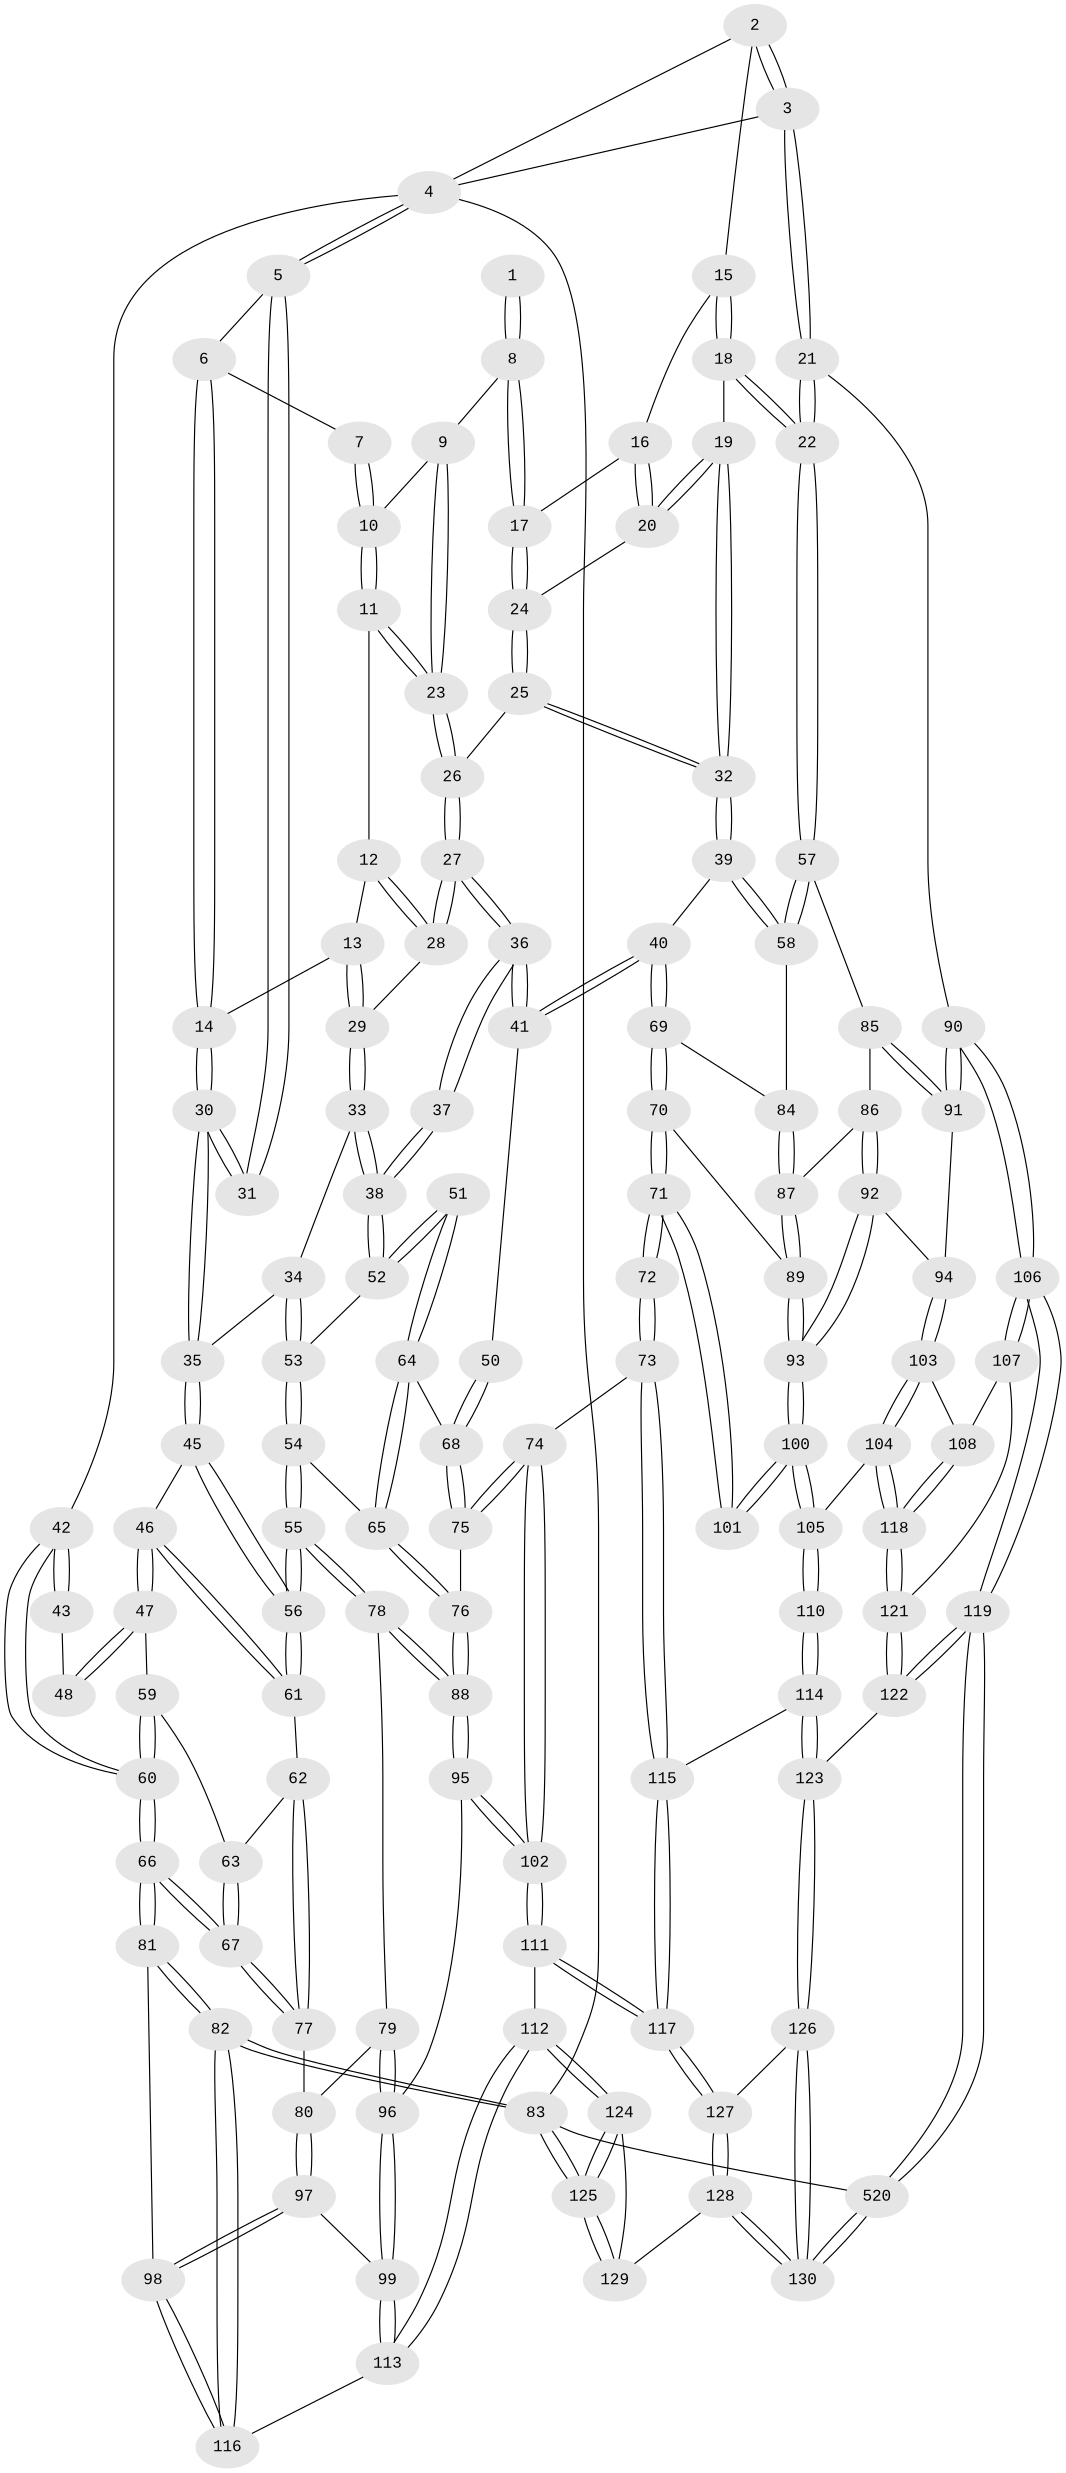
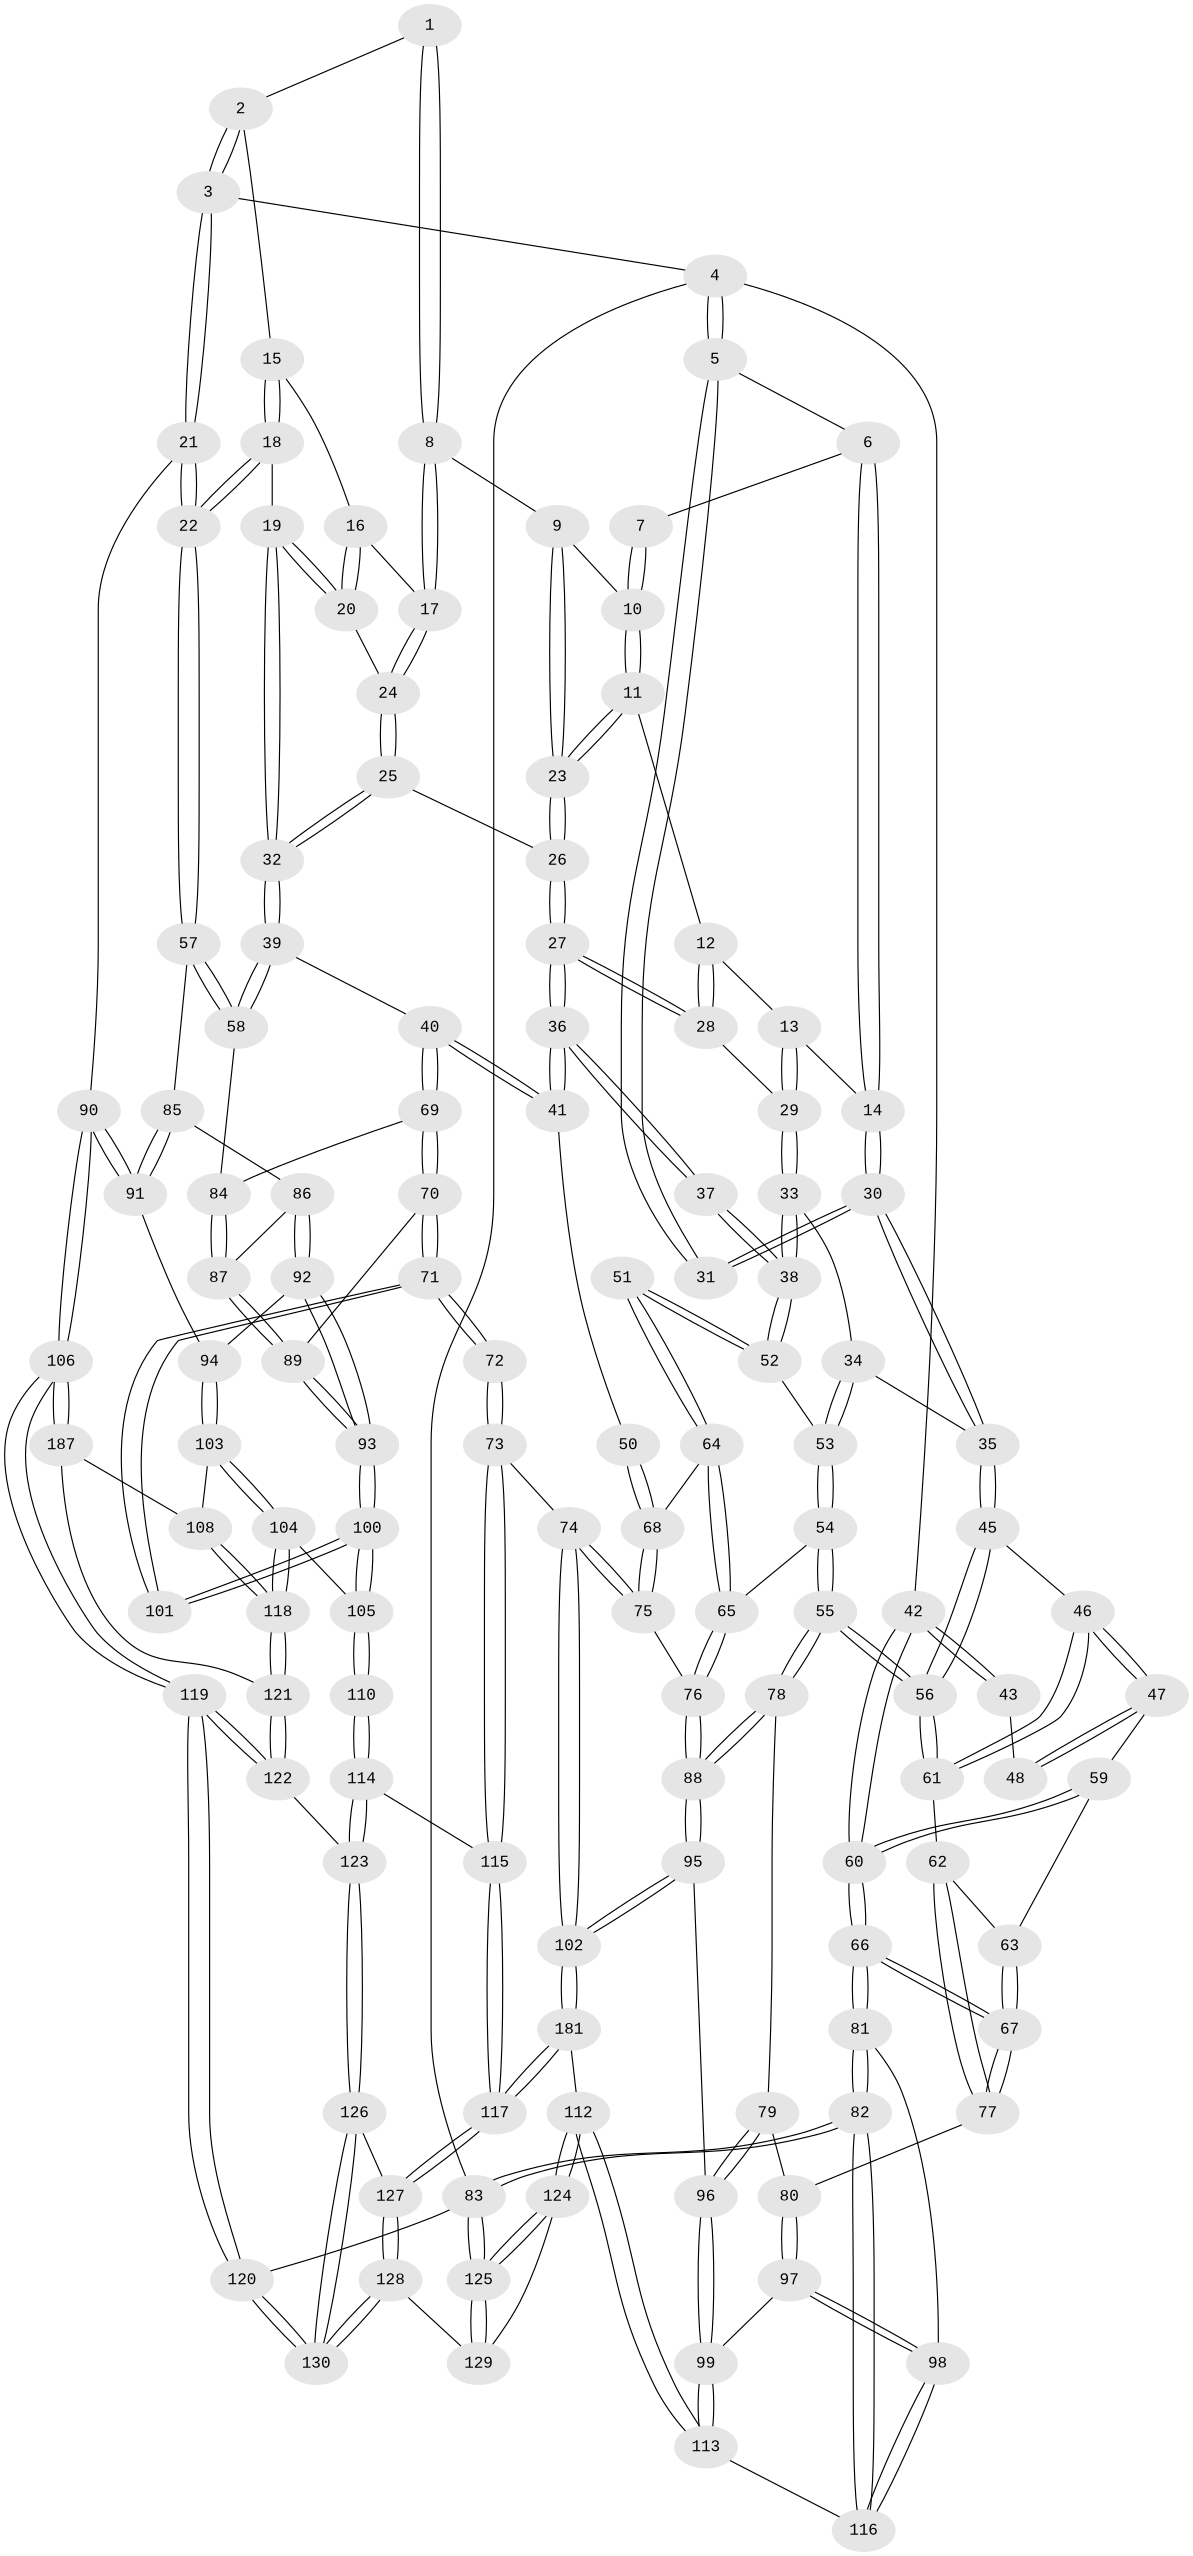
  graph {
    fontname="Liberation Mono"
    node [color=gray90 fontname="Liberation Mono" style=filled]
    edge [fontname="Liberation Mono"]
    1
    2
    8
    3
    15
    9
    17
    4
    21
    16
    18
    5
    42
    83
    22
    90
-   120 [label=520]
+   120
    130
    6
    31
    43
    60
    125
    7
    14
    10
    30
    11
    23
    24
    26
    12
    13
    28
    29
    33
    35
    20
    19
    25
    32
    57
    39
    91
    106
    58
    85
    27
    36
    37
    41
    34
    38
    45
    40
    53
    52
    54
    46
    56
    50
    69
    84
    70
    68
    48
    66
    47
    61
    59
    62
    63
    51
    64
    75
    65
    55
    78
    76
    88
    79
    86
    87
    67
    81
    77
    80
    82
    98
    71
    89
    72
    101
    93
    73
    74
    115
    102
    117
-   111
+   111 [label=181]
    95
    97
    96
    99
    116
    129
    92
    94
    100
-   107
+   107 [label=187]
    119
    103
    105
    104
    108
    113
    110
    112
    118
    121
    114
    122
    123
    124
    127
    126
    128
-   4 -- 2
+   1 -- 2
    1 -- 8
    1 -- 8
    2 -- 3
    2 -- 3
    2 -- 15
    8 -- 9
    8 -- 17
    8 -- 17
    3 -- 4
    3 -- 21
    3 -- 21
    15 -- 16
    15 -- 18
    15 -- 18
    9 -- 10
    9 -- 23
    9 -- 23
    17 -- 24
    17 -- 24
    4 -- 5
    4 -- 5
    4 -- 42
    4 -- 83
    21 -- 22
    21 -- 22
    21 -- 90
    16 -- 17
    16 -- 20
    16 -- 20
    18 -- 22
    18 -- 22
    18 -- 19
    5 -- 6
    5 -- 31
    5 -- 31
    42 -- 43
    42 -- 43
    42 -- 60
    42 -- 60
    83 -- 120
    83 -- 125
    83 -- 125
    22 -- 57
    22 -- 57
    90 -- 91
    90 -- 91
    90 -- 106
    90 -- 106
    120 -- 130
    120 -- 130
    6 -- 7
    6 -- 14
    6 -- 14
    43 -- 48
    60 -- 66
    60 -- 66
    125 -- 129
    125 -- 129
    7 -- 10
    7 -- 10
    14 -- 30
    14 -- 30
    10 -- 11
    10 -- 11
    30 -- 31
    30 -- 31
    30 -- 35
    30 -- 35
    11 -- 23
    11 -- 23
    11 -- 12
    23 -- 26
    23 -- 26
    24 -- 25
    24 -- 25
    26 -- 27
    26 -- 27
    12 -- 13
    12 -- 28
    12 -- 28
    13 -- 14
    13 -- 29
    13 -- 29
    28 -- 29
    29 -- 33
    29 -- 33
    33 -- 34
    33 -- 38
    33 -- 38
    35 -- 45
    35 -- 45
    20 -- 24
    19 -- 20
    19 -- 20
    19 -- 32
    19 -- 32
    25 -- 26
    25 -- 32
    25 -- 32
    32 -- 39
    32 -- 39
    57 -- 58
    57 -- 58
    57 -- 85
    39 -- 58
    39 -- 58
    39 -- 40
    91 -- 94
    106 -- 107
    106 -- 107
    106 -- 119
    106 -- 119
    58 -- 84
    85 -- 91
    85 -- 91
    85 -- 86
    27 -- 28
    27 -- 28
    27 -- 36
    27 -- 36
    36 -- 37
    36 -- 37
    36 -- 41
    36 -- 41
    37 -- 38
    37 -- 38
    41 -- 50
    34 -- 35
    34 -- 53
    34 -- 53
    38 -- 52
    38 -- 52
    45 -- 46
    45 -- 56
    45 -- 56
    40 -- 41
    40 -- 41
    40 -- 69
    40 -- 69
    53 -- 54
    53 -- 54
    52 -- 53
    54 -- 65
    54 -- 55
    54 -- 55
    46 -- 47
    46 -- 47
    46 -- 61
    46 -- 61
    56 -- 61
    56 -- 61
    50 -- 68
    50 -- 68
    69 -- 84
    69 -- 70
    69 -- 70
    84 -- 87
    84 -- 87
    70 -- 71
    70 -- 71
    70 -- 89
    68 -- 75
    68 -- 75
    66 -- 67
    66 -- 67
    66 -- 81
    66 -- 81
    47 -- 48
    47 -- 48
    47 -- 59
    61 -- 62
    59 -- 60
    59 -- 60
    59 -- 63
    62 -- 63
    62 -- 77
    62 -- 77
    63 -- 67
    63 -- 67
    51 -- 52
    51 -- 52
    51 -- 64
    51 -- 64
    64 -- 68
    64 -- 65
    64 -- 65
    75 -- 76
    65 -- 76
    65 -- 76
    55 -- 56
    55 -- 56
    55 -- 78
    55 -- 78
    78 -- 88
    78 -- 88
    78 -- 79
    76 -- 88
    76 -- 88
    88 -- 95
    88 -- 95
    79 -- 80
    79 -- 96
    79 -- 96
    86 -- 87
    86 -- 92
    86 -- 92
    87 -- 89
    87 -- 89
    67 -- 77
    67 -- 77
    81 -- 82
    81 -- 82
    81 -- 98
    77 -- 80
    80 -- 97
    80 -- 97
    82 -- 83
    82 -- 83
    82 -- 116
    82 -- 116
    98 -- 116
    98 -- 116
    71 -- 72
    71 -- 72
    71 -- 101
    71 -- 101
    89 -- 93
    89 -- 93
    72 -- 73
    72 -- 73
    93 -- 100
    93 -- 100
    73 -- 74
    73 -- 115
    73 -- 115
    74 -- 75
    74 -- 75
    74 -- 102
    74 -- 102
    115 -- 117
    115 -- 117
    102 -- 111
    102 -- 111
    117 -- 127
    117 -- 127
    111 -- 117
    111 -- 117
    111 -- 112
    95 -- 102
    95 -- 102
    95 -- 96
    97 -- 98
    97 -- 98
    97 -- 99
    96 -- 99
    96 -- 99
    99 -- 113
    99 -- 113
    92 -- 93
    92 -- 93
    92 -- 94
    94 -- 103
    94 -- 103
    100 -- 101
    100 -- 101
    100 -- 105
    100 -- 105
    107 -- 108
    107 -- 121
    119 -- 120
    119 -- 120
    119 -- 122
    119 -- 122
    103 -- 104
    103 -- 104
    103 -- 108
    105 -- 110
    105 -- 110
    104 -- 105
    104 -- 118
    104 -- 118
    108 -- 118
    108 -- 118
    113 -- 116
    110 -- 114
    110 -- 114
    112 -- 113
    112 -- 113
    112 -- 124
    112 -- 124
    118 -- 121
    118 -- 121
    121 -- 122
    121 -- 122
    114 -- 115
    114 -- 123
    114 -- 123
    122 -- 123
    123 -- 126
    123 -- 126
    124 -- 125
    124 -- 125
    124 -- 129
    127 -- 128
    127 -- 128
    126 -- 130
    126 -- 130
    126 -- 127
    128 -- 130
    128 -- 130
    128 -- 129
  }
